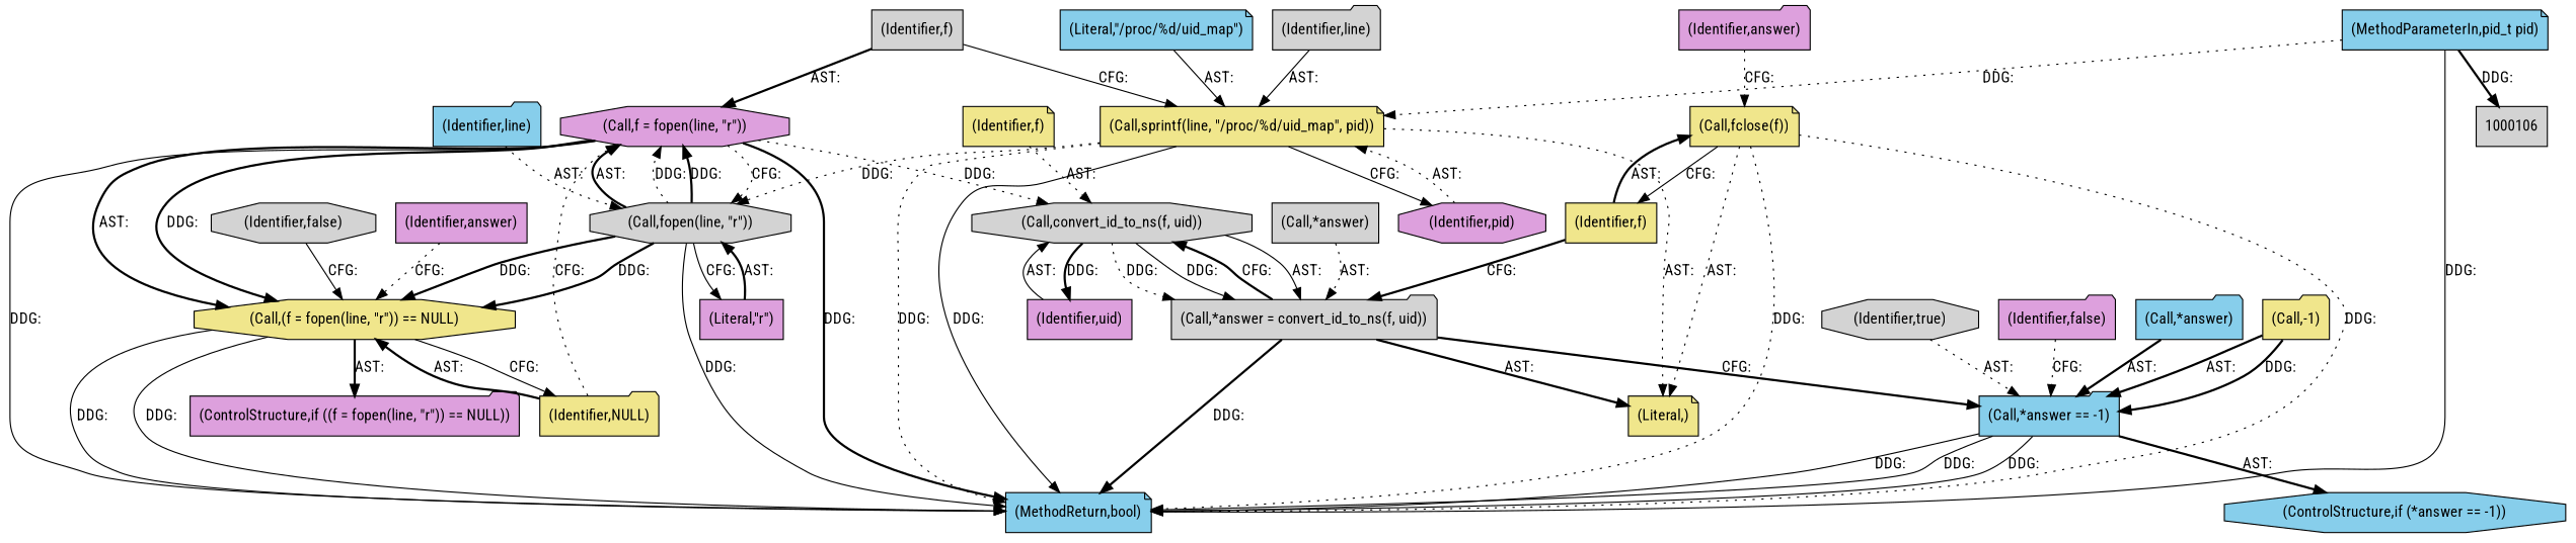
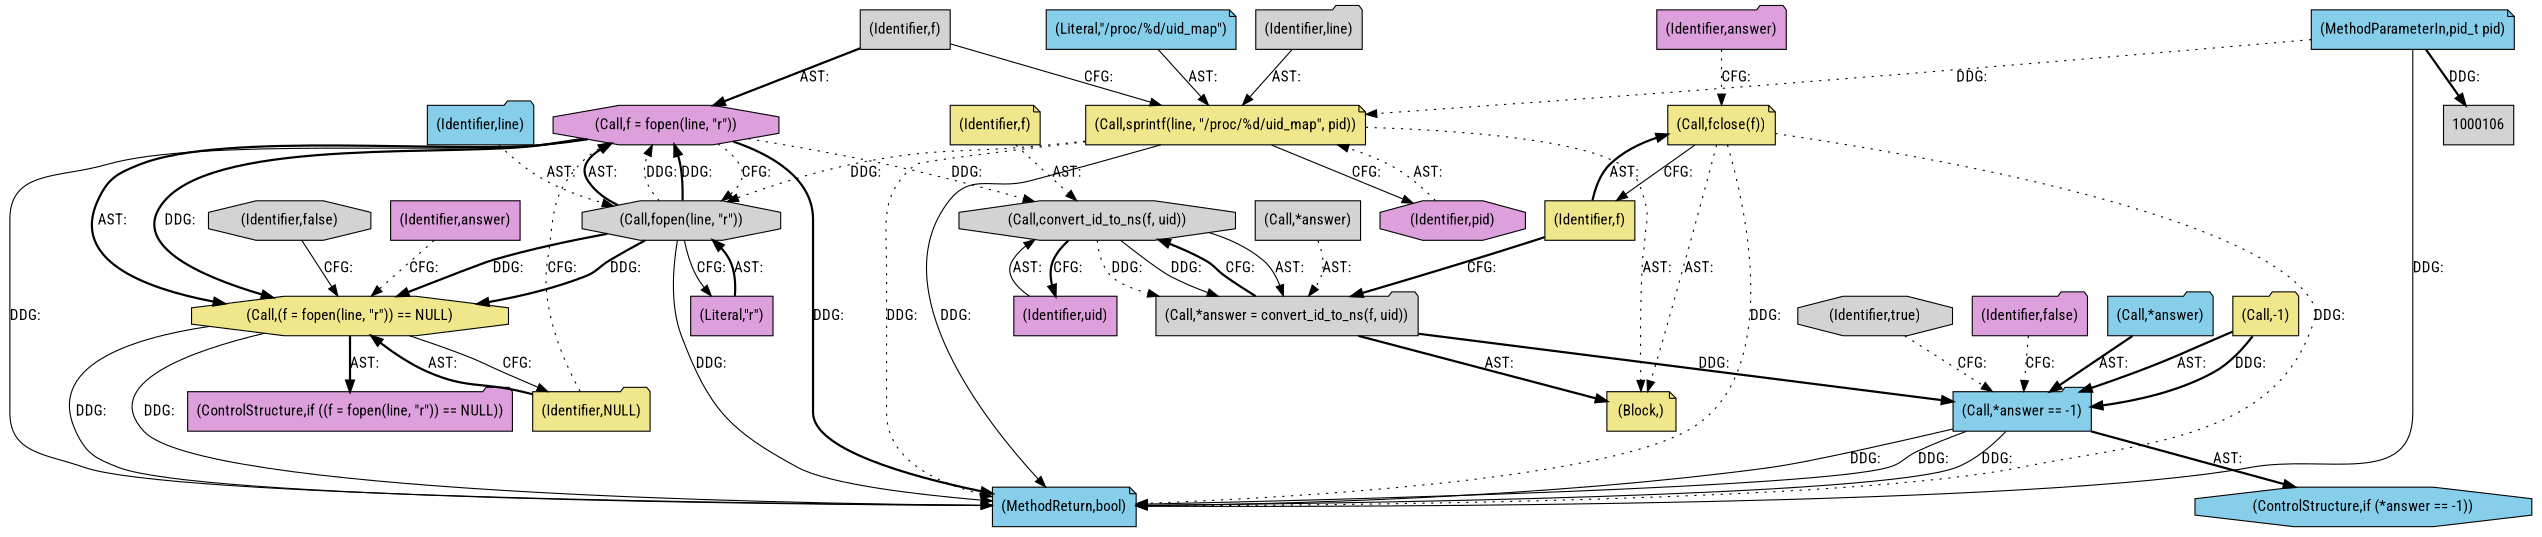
  digraph {
    fontname="Roboto Condensed"
    node [fillcolor=lightgrey fontname="Roboto Condensed" shape=folder style=filled]
    edge [fontname="Roboto Condensed" style=bold]
    n1 [fillcolor=plum label="(Call,f = fopen(line, \"r\"))" shape=octagon]
    n2 [label="(Call,fopen(line, \"r\"))" shape=octagon]
    n3 [fillcolor=khaki label="(Call,(f = fopen(line, \"r\")) == NULL)" shape=octagon]
    n4 [label="(Call,convert_id_to_ns(f, uid))" shape=octagon]
    n5 [fillcolor=skyblue label="(MethodReturn,bool)" shape=note]
    n6 [fillcolor=plum label="(Literal,\"r\")" shape=box]
    n7 [fillcolor=khaki label="(Identifier,NULL)"]
    n8 [fillcolor=plum label="(ControlStructure,if ((f = fopen(line, \"r\")) == NULL))"]
    n9 [label="(Call,*answer = convert_id_to_ns(f, uid))"]
    n10 [fillcolor=plum label="(Identifier,uid)" shape=box]
    n11 [fillcolor=khaki label="(Call,sprintf(line, \"/proc/%d/uid_map\", pid))" shape=note]
    n12 [fillcolor=plum label="(Identifier,pid)" shape=octagon]
-   n13 [fillcolor=khaki label="(Literal,)" shape=note]
+   n13 [fillcolor=khaki label="(Block,)" shape=note]
    n14 [fillcolor=skyblue label="(MethodParameterIn,pid_t pid)" shape=note]
    1000106 [shape=box]
    n16 [fillcolor=skyblue label="(Call,*answer == -1)"]
    n17 [fillcolor=khaki label="(Call,fclose(f))" shape=note]
    n18 [fillcolor=khaki label="(Identifier,f)" shape=box]
    n19 [fillcolor=skyblue label="(ControlStructure,if (*answer == -1))" shape=octagon]
    n20 [fillcolor=khaki label="(Call,-1)"]
    n21 [label="(Identifier,true)" shape=octagon]
    n22 [fillcolor=plum label="(Identifier,false)"]
    n23 [fillcolor=skyblue label="(Call,*answer)"]
    n24 [label="(Identifier,f)" shape=box]
    n25 [label="(Call,*answer)" shape=box]
    n26 [label="(Identifier,false)" shape=octagon]
    n27 [fillcolor=plum label="(Identifier,answer)"]
    n28 [fillcolor=skyblue label="(Identifier,line)"]
    n29 [label="(Identifier,line)"]
    n30 [fillcolor=skyblue label="(Literal,\"/proc/%d/uid_map\")" shape=note]
    n31 [fillcolor=plum label="(Identifier,answer)" shape=box]
    n32 [fillcolor=khaki label="(Identifier,f)" shape=note]
    n1 -> n2 [label="CFG: " style=dotted]
    n1 -> n3 [label="AST: "]
    n1 -> n3 [label="DDG: "]
    n1 -> n4 [label="DDG: " style=dotted]
    n1 -> n5 [label="DDG: " style=solid]
    n1 -> n5 [label="DDG: "]
    n2 -> n1 [label="AST: "]
    n2 -> n1 [label="DDG: " style=dotted]
    n2 -> n1 [label="DDG: "]
    n2 -> n3 [label="DDG: "]
    n2 -> n3 [label="DDG: "]
    n2 -> n5 [label="DDG: " style=solid]
    n2 -> n6 [label="CFG: " style=solid]
    n3 -> n5 [label="DDG: " style=solid]
    n3 -> n5 [label="DDG: " style=solid]
    n3 -> n7 [label="CFG: " style=solid]
    n3 -> n8 [label="AST: "]
    n4 -> n9 [label="AST: " style=solid]
    n4 -> n9 [label="DDG: " style=dotted]
    n4 -> n9 [label="DDG: " style=solid]
-   n4 -> n10 [label="DDG: "]
+   n4 -> n10 [label="CFG: "]
    n6 -> n2 [label="AST: "]
    n7 -> n1 [label="CFG: " style=dotted]
    n7 -> n3 [label="AST: "]
    n9 -> n4 [label="CFG: "]
-   n9 -> n5 [label="DDG: "]
    n9 -> n13 [label="AST: "]
-   n9 -> n16 [label="CFG: "]
+   n9 -> n16 [label="DDG: "]
    n10 -> n4 [label="AST: " style=solid]
    n11 -> n2 [label="DDG: " style=dotted]
    n11 -> n5 [label="DDG: " style=dotted]
    n11 -> n5 [label="DDG: " style=solid]
    n11 -> n12 [label="CFG: " style=solid]
    n11 -> n13 [label="AST: " style=dotted]
    n12 -> n11 [label="AST: " style=dotted]
    n14 -> n5 [label="DDG: " style=solid]
    n14 -> n11 [label="DDG: " style=dotted]
    n14 -> 1000106 [label="DDG: "]
    n16 -> n5 [label="DDG: " style=solid]
    n16 -> n5 [label="DDG: " style=solid]
    n16 -> n5 [label="DDG: " style=solid]
    n16 -> n19 [label="AST: "]
    n17 -> n5 [label="DDG: " style=dotted]
    n17 -> n5 [label="DDG: " style=dotted]
    n17 -> n13 [label="AST: " style=dotted]
    n17 -> n18 [label="CFG: " style=solid]
    n18 -> n9 [label="CFG: "]
    n18 -> n17 [label="AST: "]
    n20 -> n16 [label="AST: "]
    n20 -> n16 [label="DDG: "]
-   n21 -> n16 [label="AST: " style=dotted]
+   n21 -> n16 [label="CFG: " style=dotted]
    n22 -> n16 [label="CFG: " style=dotted]
    n23 -> n16 [label="AST: "]
    n24 -> n1 [label="AST: "]
    n24 -> n11 [label="CFG: " style=solid]
    n25 -> n9 [label="AST: " style=dotted]
    n26 -> n3 [label="CFG: " style=solid]
    n27 -> n17 [label="CFG: " style=dotted]
    n28 -> n2 [label="AST: " style=dotted]
    n29 -> n11 [label="AST: " style=solid]
    n30 -> n11 [label="AST: " style=solid]
    n31 -> n3 [label="CFG: " style=dotted]
    n32 -> n4 [label="AST: " style=dotted]
  }
